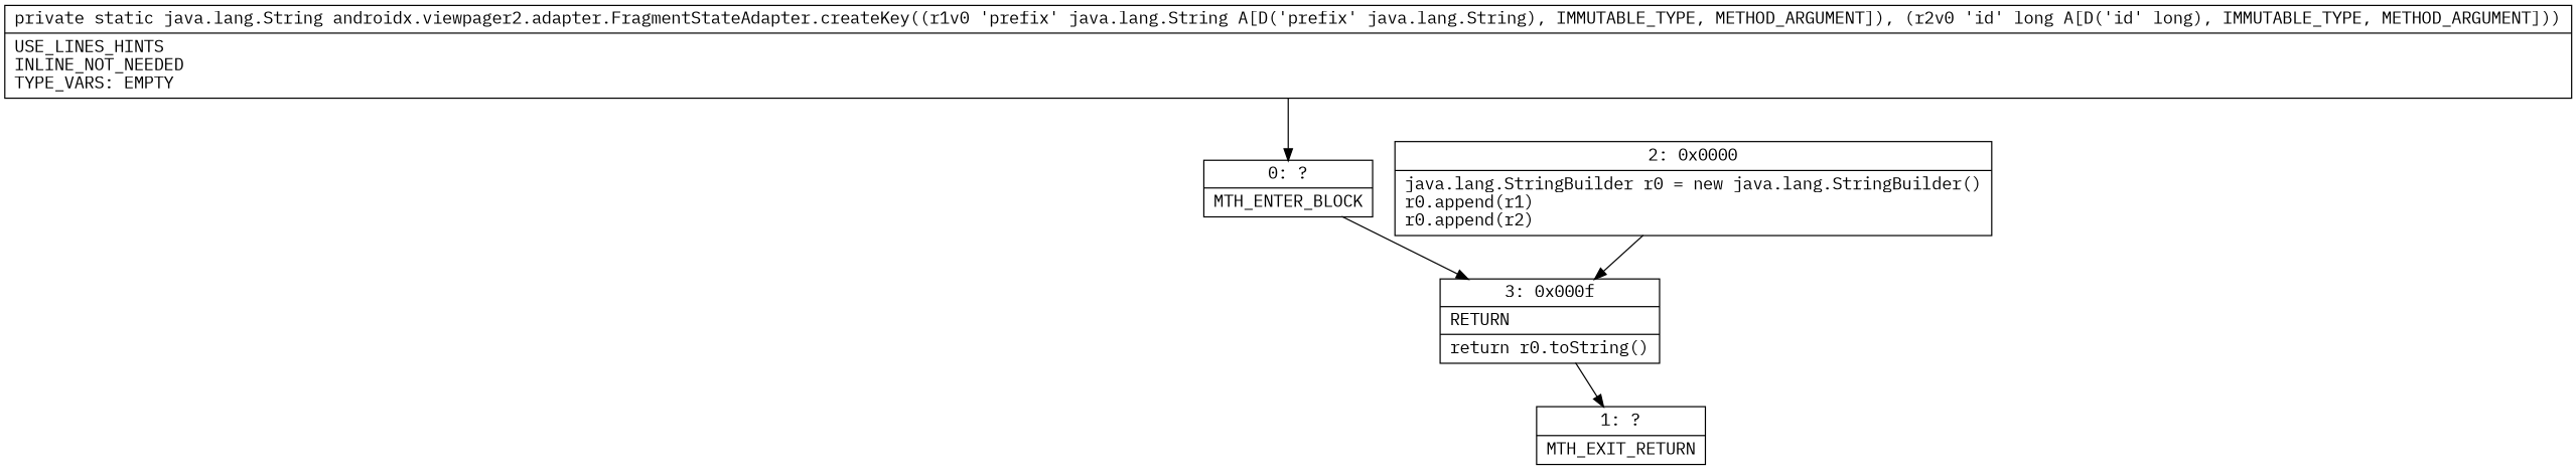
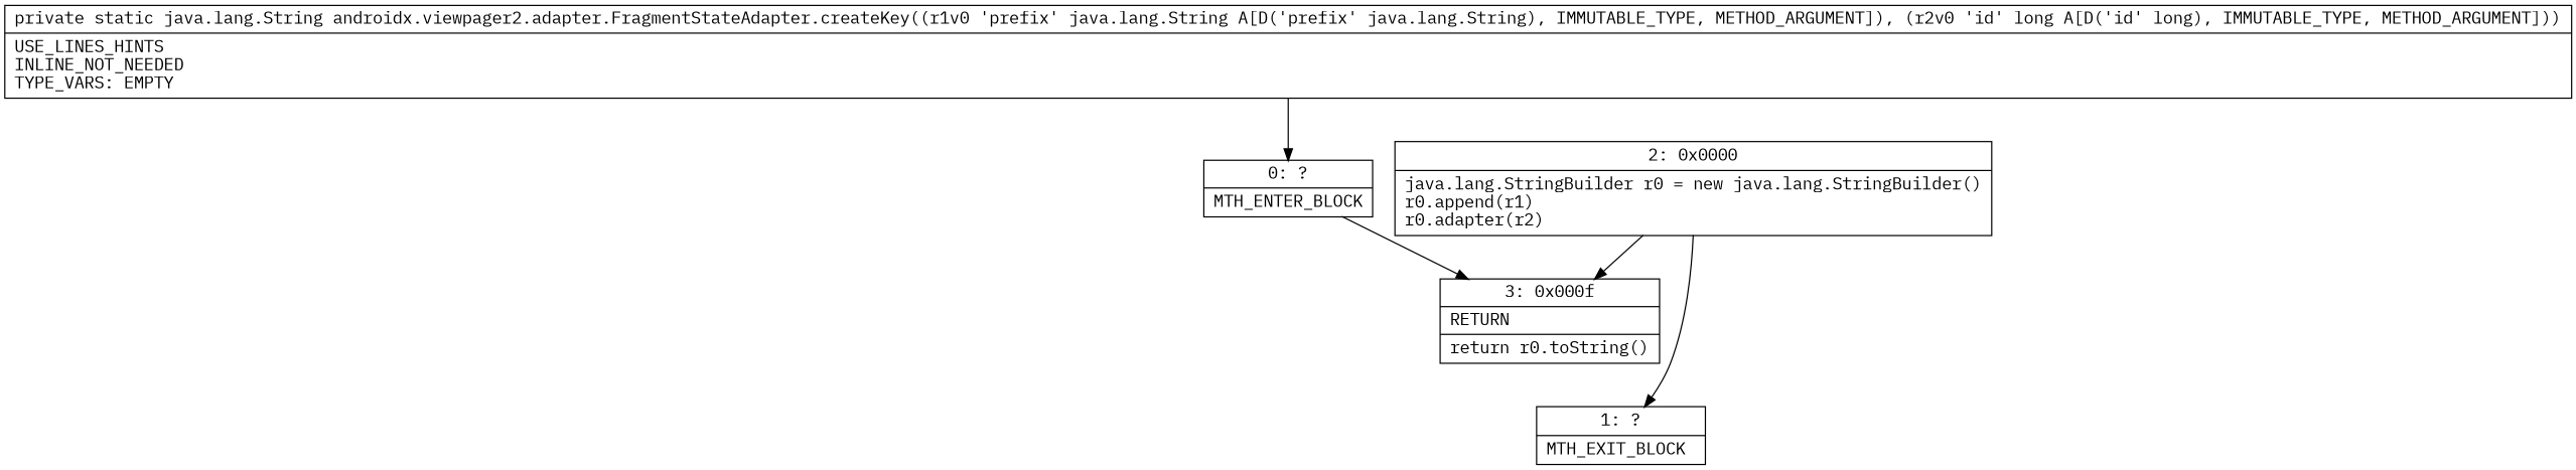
  digraph {
    fontname="IBM Plex Mono"
    node [fontname="IBM Plex Mono" shape=record]
    edge [fontname="IBM Plex Mono"]
    n1 [label="{0\:\ ?|MTH_ENTER_BLOCK\l}"]
    n2 [label="{3\:\ 0x000f|RETURN\l|return r0.toString()\l}"]
-   n3 [label="{2\:\ 0x0000|java.lang.StringBuilder r0 = new java.lang.StringBuilder()\lr0.append(r1)\lr0.append(r2)\l}"]
-   n4 [label="{1\:\ ?|MTH_EXIT_RETURN\l}"]
+   n3 [label="{2\:\ 0x0000|java.lang.StringBuilder r0 = new java.lang.StringBuilder()\lr0.append(r1)\lr0.adapter(r2)\l}"]
+   n4 [label="{1\:\ ?|MTH_EXIT_BLOCK\l}"]
    n5 [label="{private static java.lang.String androidx.viewpager2.adapter.FragmentStateAdapter.createKey((r1v0 'prefix' java.lang.String A[D('prefix' java.lang.String), IMMUTABLE_TYPE, METHOD_ARGUMENT]), (r2v0 'id' long A[D('id' long), IMMUTABLE_TYPE, METHOD_ARGUMENT]))  | USE_LINES_HINTS\lINLINE_NOT_NEEDED\lTYPE_VARS: EMPTY\l}"]
    n1 -> n2
-   n2 -> n4
+   n3 -> n4
    n3 -> n2
    n5 -> n1
  }
